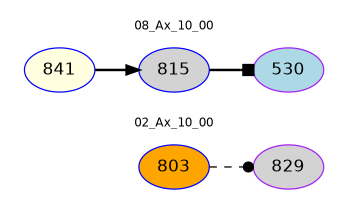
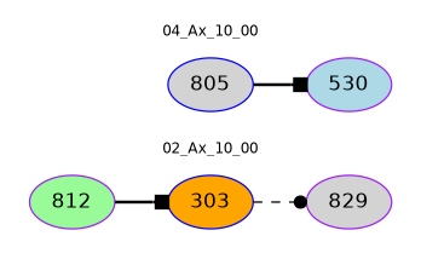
  digraph {
    fontname="DejaVu Sans"
    rankdir=LR
    node [color=purple fillcolor=lightgrey fontname="DejaVu Sans" style=filled]
    edge [arrowhead=box color=black fontname="DejaVu Sans" style=bold]
-   n2 [color=blue fillcolor=orange label=803]
+   n1 [fillcolor=palegreen label=812]
+   n2 [color=blue fillcolor=orange label=303]
    n3 [label=829]
-   n4 [color=blue fillcolor=lightyellow label=841]
-   n5 [color=blue label=815]
+   n5 [color=blue label=805]
    n6 [fillcolor=lightblue label=530]
    subgraph cluster_1 {
      color=white
      fontsize=10
      label="02_Ax_10_00"
+     n1
      n2
      n3
    }
    subgraph cluster_2 {
      color=white
      fontsize=10
-     label="08_Ax_10_00"
-     n4
+     label="04_Ax_10_00"
      n5
      n6
    }
+   n1 -> n2
    n2 -> n3 [arrowhead=dot style=dashed]
-   n4 -> n5 [arrowhead=normal]
    n5 -> n6
  }
